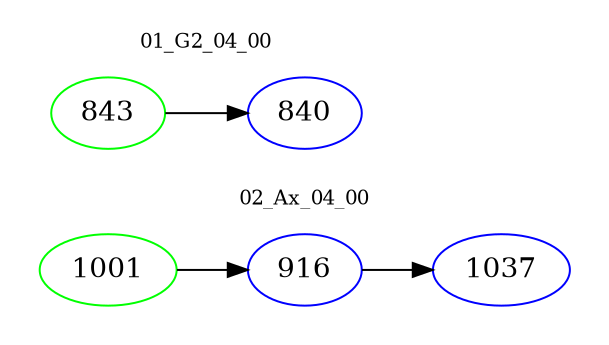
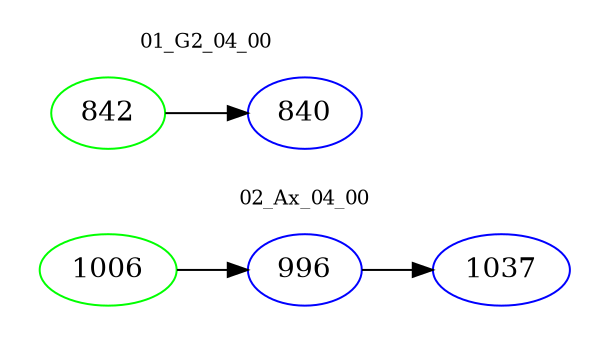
  digraph {
    rankdir=LR
    node [color=blue]
    edge [color=black]
-   n1 [color=green label=1001]
-   n2 [label=916]
+   n1 [color=green label=1006]
+   n2 [label=996]
    n3 [label=1037]
-   n4 [color=green label=843]
+   n4 [color=green label=842]
    n5 [label=840]
    subgraph cluster_1 {
      color=white
      fontsize=10
      label="02_Ax_04_00"
      n1
      n2
      n3
    }
    subgraph cluster_2 {
      color=white
      fontsize=10
      label="01_G2_04_00"
      n4
      n5
    }
    n1 -> n2
    n2 -> n3
    n4 -> n5
  }
